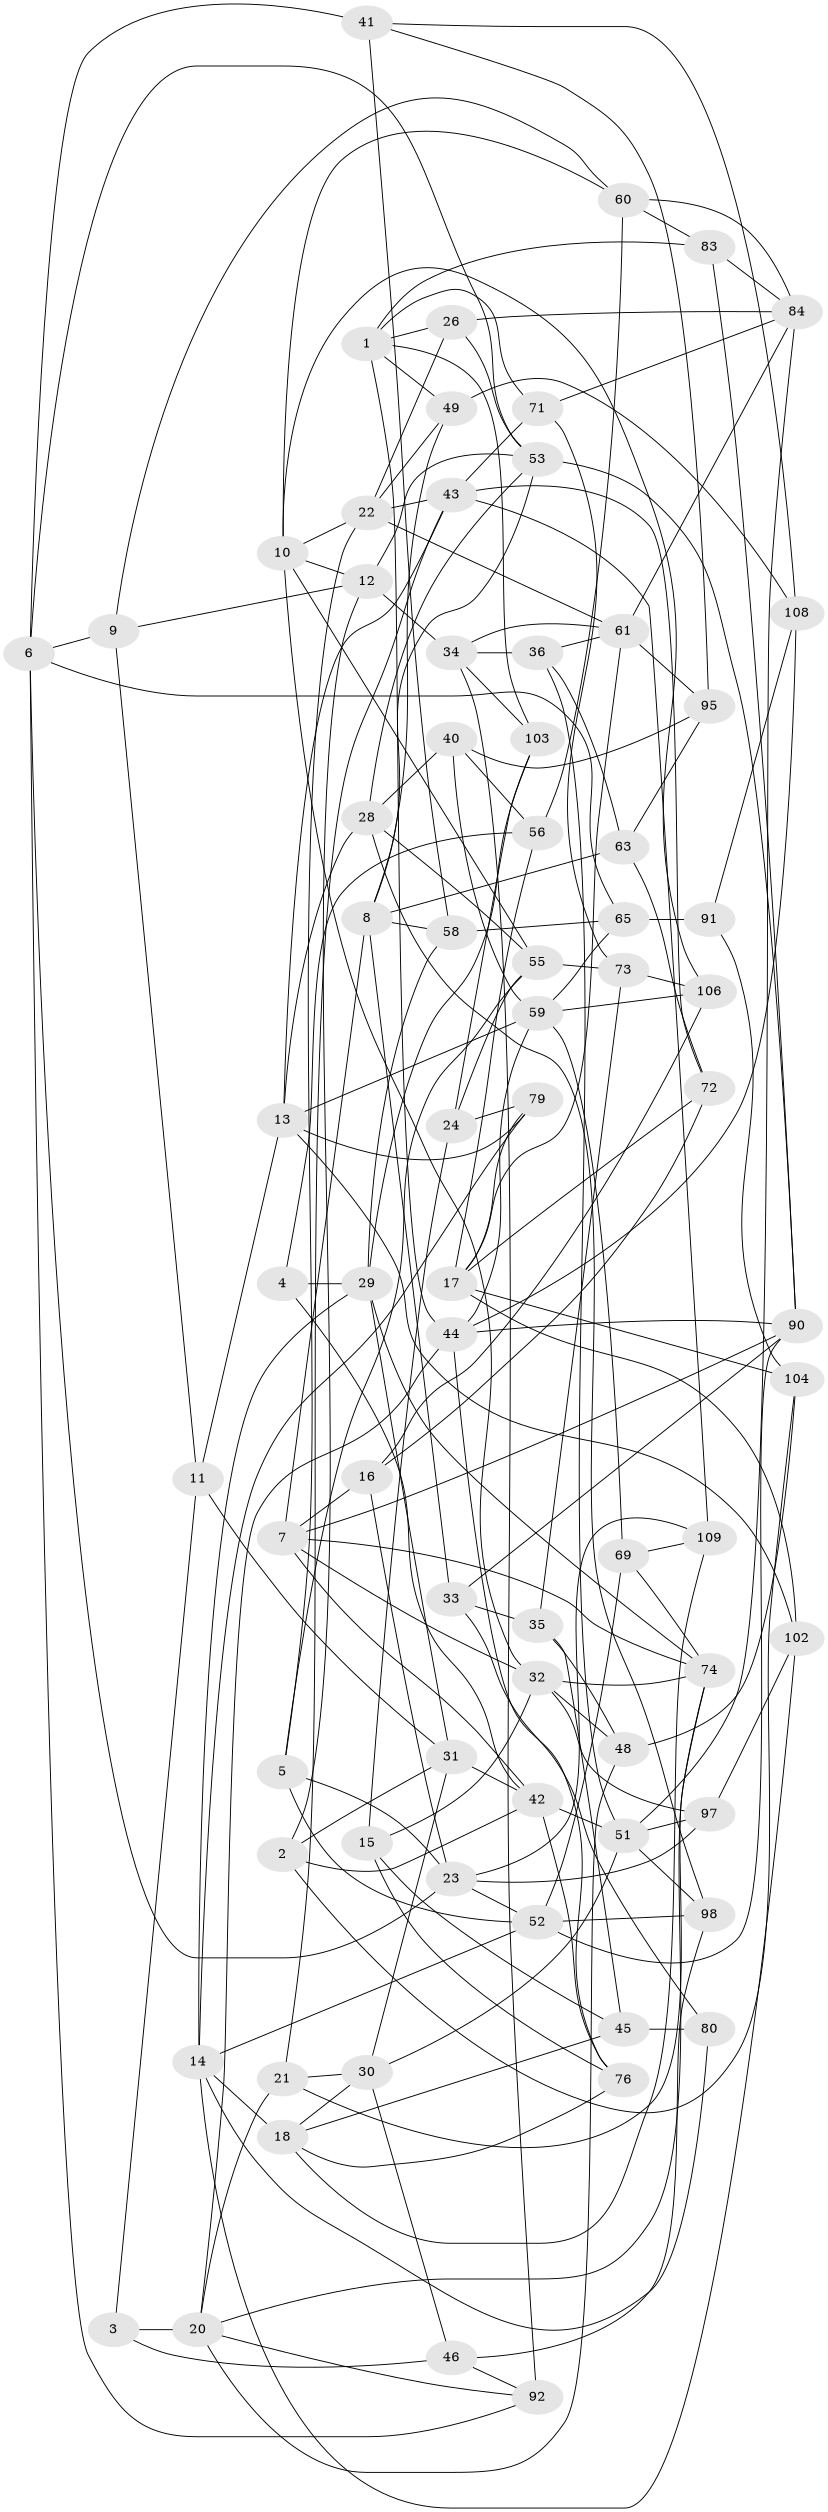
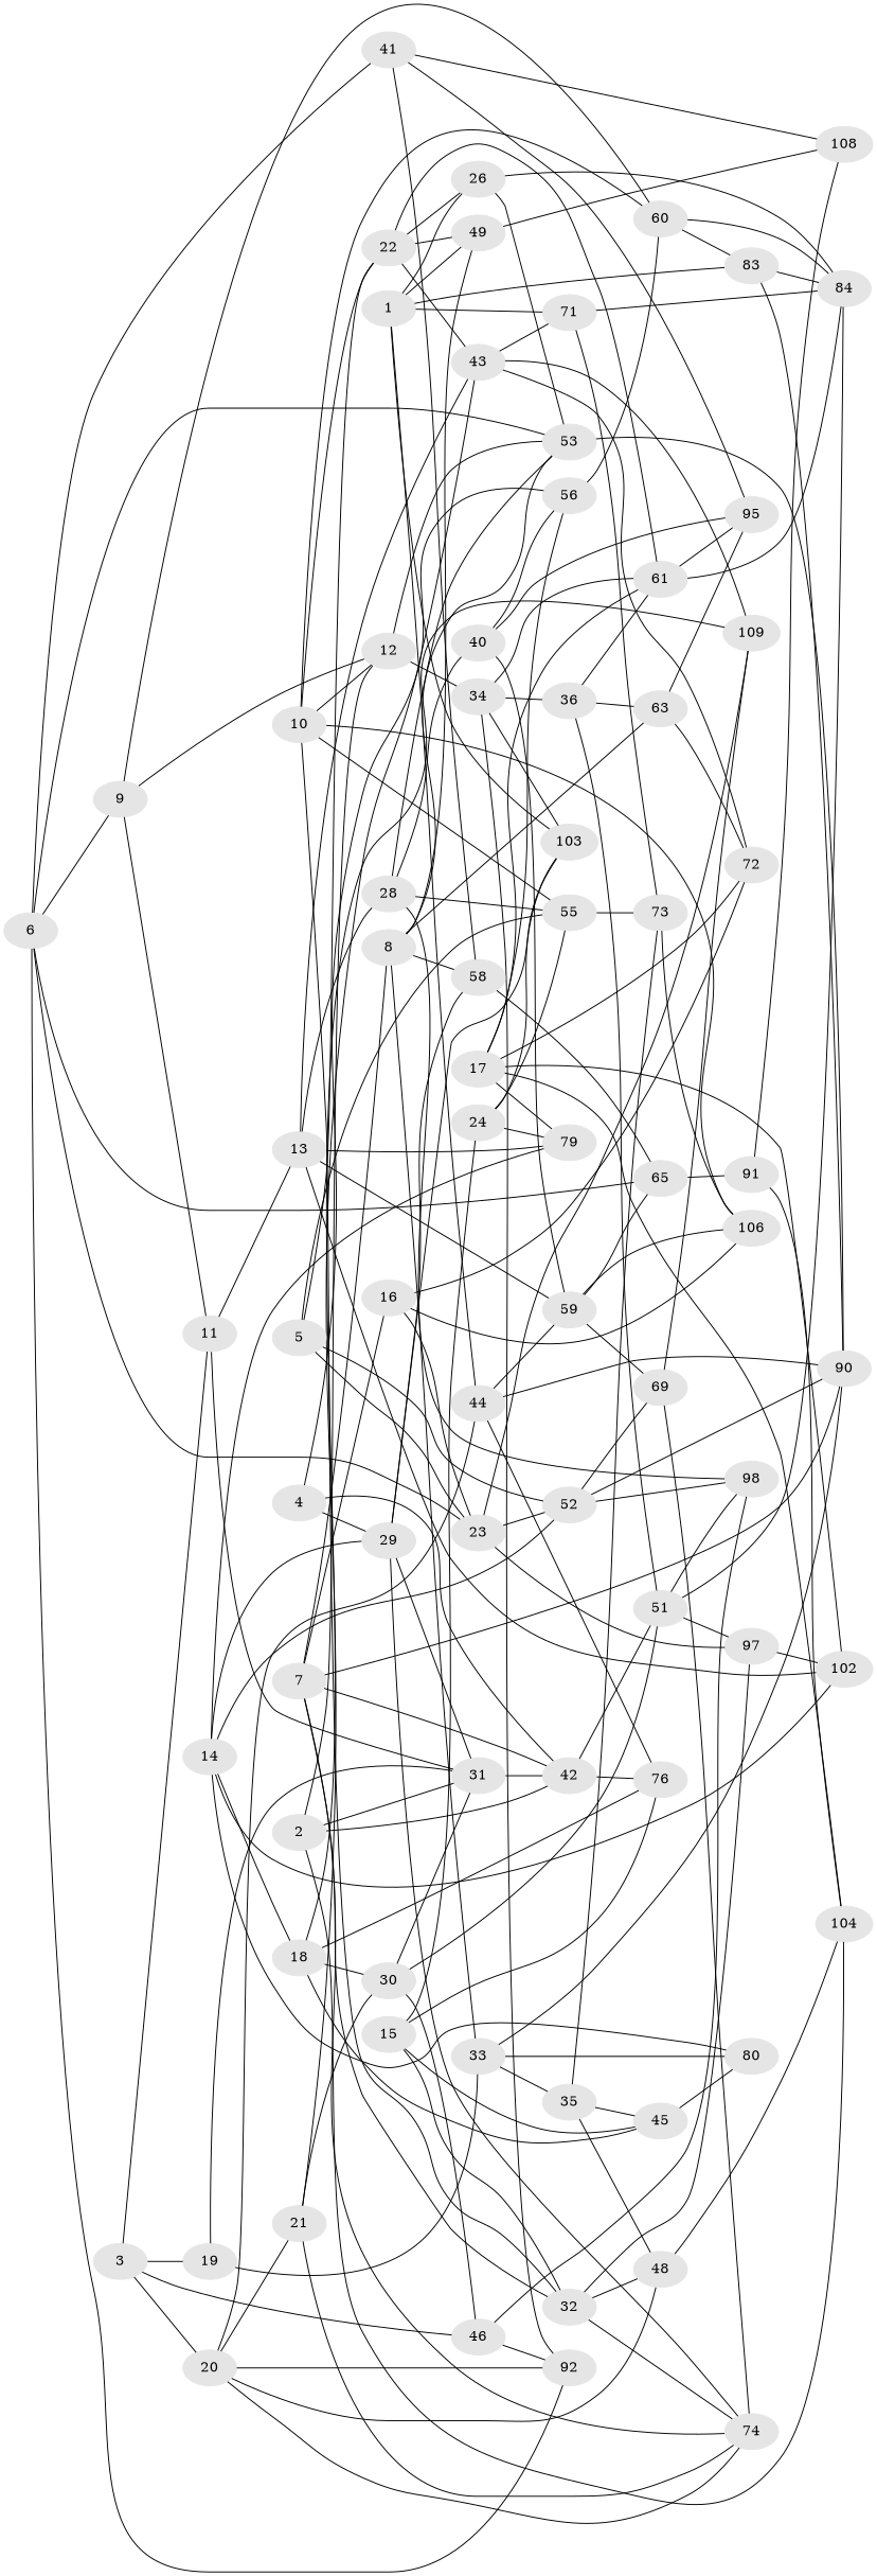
  graph {
    rankdir=LR
    node [color=gray90 style=filled]
    1 [super="+70"]
    26
    44 [super="+54"]
    49
    71
    83
    103
    53 [super="+93"]
    84 [super="+107"]
    90 [super="+94"]
    59 [super="+68"]
    76
    108
    73
    12 [super="+27"]
    34 [super="+50"]
    2
    31 [super="+86"]
    42 [super="+101"]
    104
    51 [super="+75"]
    3 [super="+105"]
    11
+   19
    20 [super="+35"]
    46
    4
    29 [super="+66"]
    56
    13 [super="+89"]
    33 [super="+85"]
    92
    74 [super="+78"]
    21
    48
    98
    58
    60
    22 [super="+37"]
    43 [super="+99"]
    61 [super="+88"]
    5
    23 [super="+81"]
    52 [super="+67"]
    55 [super="+57"]
    109
    97
    69
    6 [super="+62"]
    9
    41
    65
    95
    91
    7 [super="+100"]
    8 [super="+77"]
    16
    32 [super="+47"]
    63
    106
    72
    80
    n63 [label=35]
    10 [super="+64"]
    28 [super="+87"]
    79
    102
    36
    40
    14 [super="+96"]
    18 [super="+39"]
    45
    30 [super="+82"]
    15
    24
    17 [super="+25"]
    1 -- 26
    1 -- 44
    1 -- 49
    1 -- 71
    1 -- 83
    1 -- 103
    26 -- 53
    26 -- 84
    44 -- 90
    44 -- 59
    44 -- 76
-   44 -- 108
    49 -- 108
    71 -- 84
    71 -- 73
    83 -- 84
    83 -- 90
    53 -- 90
    59 -- 69
    59 -- 65
    59 -- 106
    73 -- 106
    12 -- 53
    12 -- 34 [weight=2]
    34 -- 103
    34 -- 92
    34 -- 61
    34 -- 36
    2 -- 12
    2 -- 31
    2 -- 42
    2 -- 104
    31 -- 42
    42 -- 76
    42 -- 51
    51 -- 84
    51 -- 98
    51 -- 97
    3 -- 11
+   3 -- 19 [weight=2]
    3 -- 20
    3 -- 46
    11 -- 31
    11 -- 13
+   19 -- 31
+   19 -- 33
    20 -- 44
    20 -- 92
    20 -- 74
    20 -- 21
    20 -- 48
    46 -- 92
    46 -- 98
    4 -- 42
    4 -- 29
    4 -- 56
    29 -- 103
    29 -- 31
    29 -- 74
    29 -- 58
    56 -- 60
    13 -- 59
    13 -- 43
    13 -- 28
    13 -- 79
    13 -- 102
    33 -- 90
    33 -- 80 [weight=2]
    33 -- n63
    21 -- 74
    21 -- 43
    21 -- 30
    48 -- 104
    58 -- 65
    60 -- 83
    60 -- 84
    22 -- 26
    22 -- 49
    22 -- 43
    22 -- 61
    43 -- 71
    43 -- 109
    43 -- 72
    61 -- 84
    61 -- 95
    5 -- 22
    5 -- 23
    5 -- 52
    5 -- 55
    23 -- 52
    23 -- 109
    23 -- 97
    52 -- 90
    52 -- 98
    52 -- 69
    55 -- 73
    97 -- 102
    69 -- 74
    69 -- 109
    6 -- 53
    6 -- 92
    6 -- 23
    6 -- 9
    6 -- 41
    6 -- 65
    9 -- 12
    9 -- 11
    9 -- 60
    41 -- 108
    41 -- 58
    41 -- 95
    65 -- 91
    91 -- 108
    91 -- 104
    7 -- 90
    7 -- 42
    7 -- 74
    7 -- 8
    7 -- 16
    7 -- 32
    8 -- 49
    8 -- 53
    8 -- 33
    8 -- 58
    8 -- 63
    16 -- 23
    16 -- 106
    16 -- 72
    32 -- 74
    32 -- 48
    32 -- 97
    63 -- 95
    63 -- 72
    n63 -- 73
    n63 -- 48
    n63 -- 45
    10 -- 12
    10 -- 60
    10 -- 22
    10 -- 55
    10 -- 32
    10 -- 106
    28 -- 53
    28 -- 98
    28 -- 55 [weight=2]
    28 -- 40
    36 -- 51
    36 -- 61
    36 -- 63
    40 -- 59
    40 -- 56
    40 -- 95
    14 -- 29
    14 -- 52
    14 -- 80
    14 -- 79
    14 -- 102
    14 -- 18
    18 -- 76
    18 -- 109
    18 -- 45
    18 -- 30 [weight=2]
    45 -- 80
    30 -- 31
    30 -- 51
    30 -- 46
    15 -- 76
    15 -- 32
    15 -- 45
    15 -- 24
    24 -- 103
    24 -- 55
    24 -- 79
    17 -- 104
    17 -- 56
    17 -- 61
    17 -- 72
    17 -- 79
    17 -- 102
  }
